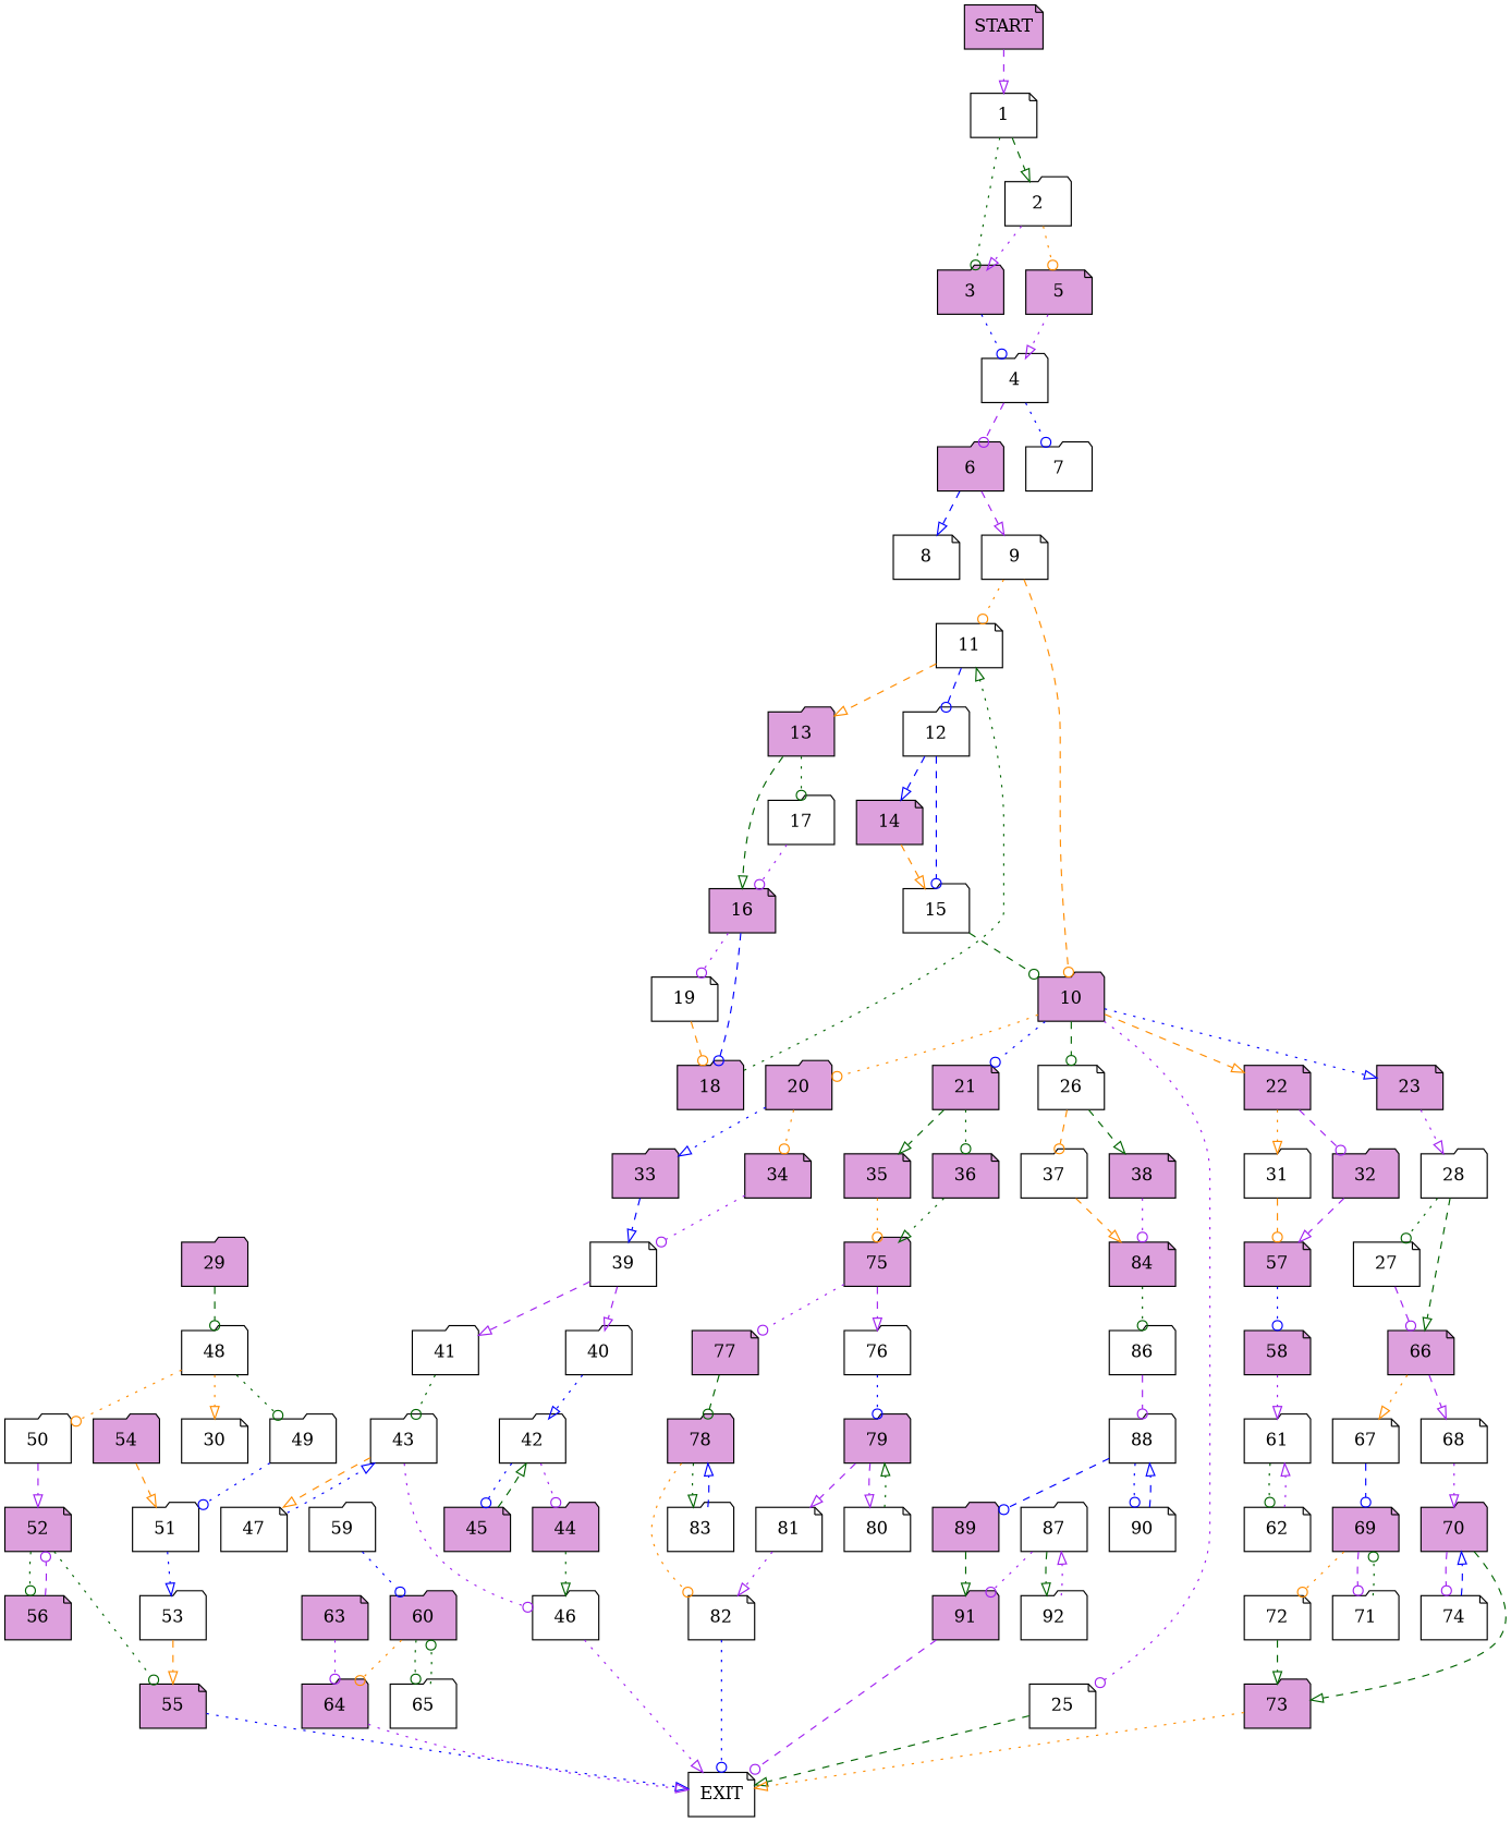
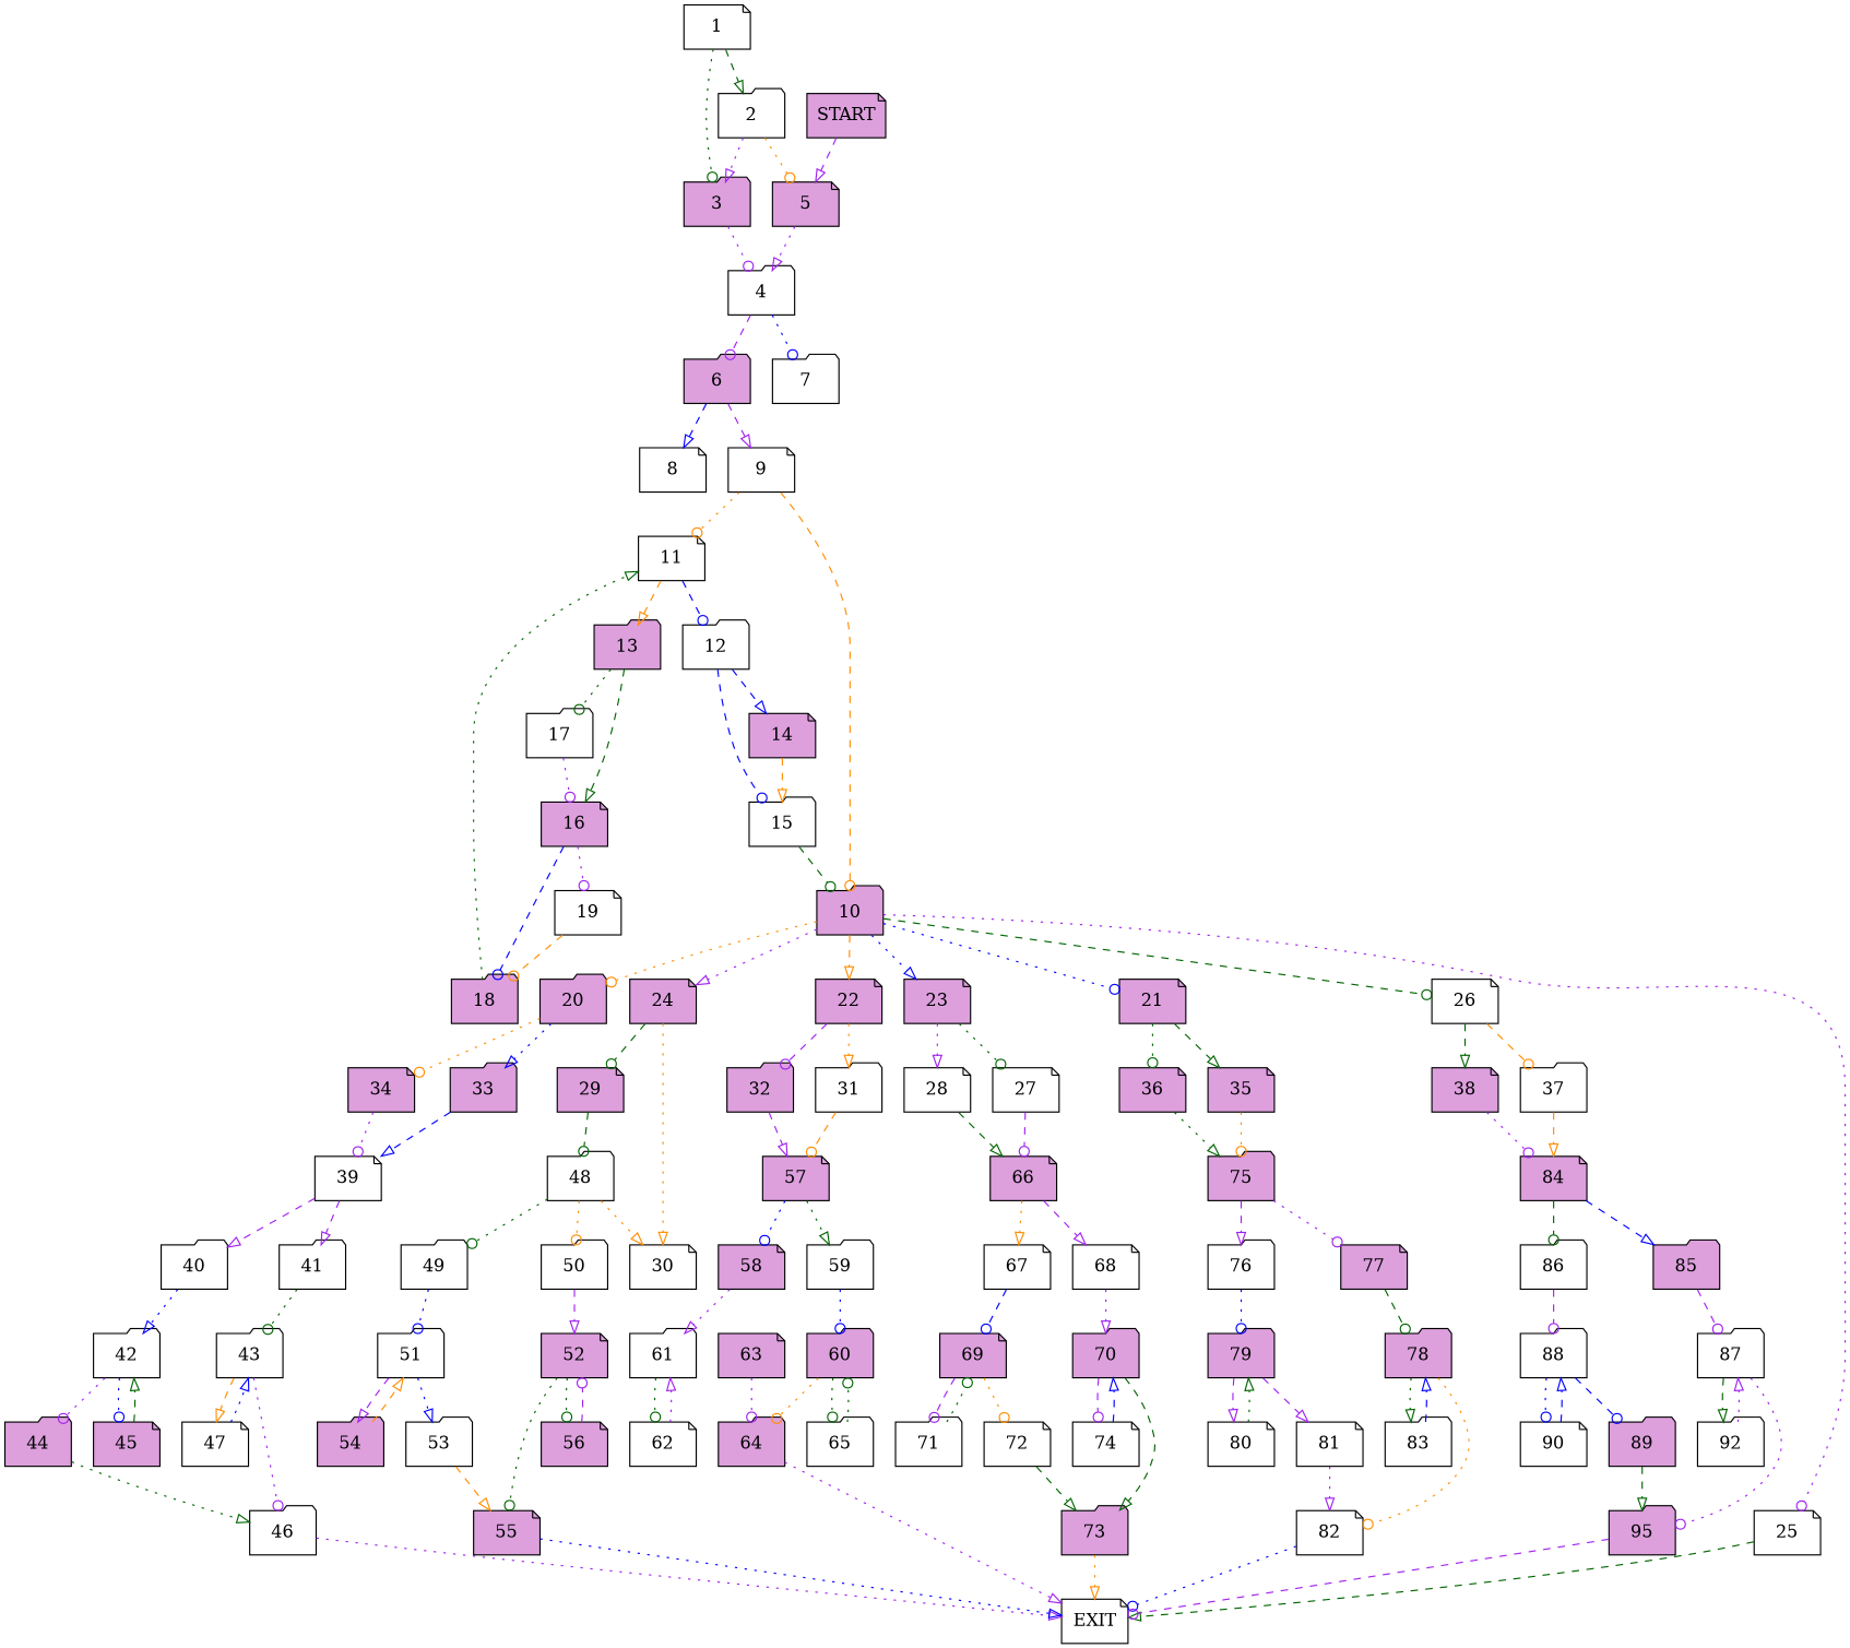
  digraph {
    node [fillcolor=white shape=folder style=filled]
    edge [arrowhead=odot color=purple style=dotted]
    n1 [fillcolor=plum label=START shape=note]
    1 [shape=note]
    2
    3 [fillcolor=plum]
    n5 [label=EXIT shape=note]
    5 [fillcolor=plum shape=note]
    4
    6 [fillcolor=plum]
    7
    8 [shape=note]
    9 [shape=note]
    11 [shape=note]
    10 [fillcolor=plum]
    12
    13 [fillcolor=plum]
    20 [fillcolor=plum]
    21 [fillcolor=plum shape=note]
    22 [fillcolor=plum shape=note]
    23 [fillcolor=plum shape=note]
+   24 [fillcolor=plum shape=note]
    25 [shape=note]
    26 [shape=note]
    33 [fillcolor=plum]
    34 [fillcolor=plum shape=note]
    35 [fillcolor=plum shape=note]
    36 [fillcolor=plum shape=note]
    31
    32 [fillcolor=plum]
    27 [shape=note]
-   28
-   29 [fillcolor=plum]
+   28 [shape=note]
+   29 [fillcolor=plum shape=note]
    30 [shape=note]
    37
    38 [fillcolor=plum shape=note]
    14 [fillcolor=plum shape=note]
    15
    16 [fillcolor=plum shape=note]
    17
    18 [fillcolor=plum]
    19 [shape=note]
    39 [shape=note]
    75 [fillcolor=plum]
    57 [fillcolor=plum shape=note]
    66 [fillcolor=plum shape=note]
    48
    84 [fillcolor=plum shape=note]
    67 [shape=note]
    68 [shape=note]
    49
    50
    58 [fillcolor=plum shape=note]
    59
    40
    41
    76
    77 [fillcolor=plum shape=note]
+   85 [fillcolor=plum]
    86
    42
    43
    44 [fillcolor=plum]
    45 [fillcolor=plum shape=note]
    46
    47 [shape=note]
    51
    52 [fillcolor=plum shape=note]
    53
    54 [fillcolor=plum]
    55 [fillcolor=plum shape=note]
    56 [fillcolor=plum shape=note]
    61
    60 [fillcolor=plum]
    62 [shape=note]
    64 [fillcolor=plum]
    65
    63 [fillcolor=plum shape=note]
    69 [fillcolor=plum shape=note]
    70 [fillcolor=plum]
    71
    72 [shape=note]
    73 [fillcolor=plum]
    74 [shape=note]
    79 [fillcolor=plum]
    78 [fillcolor=plum]
    80 [shape=note]
    81 [shape=note]
    82 [shape=note]
    83
    87
    88
-   91 [fillcolor=plum]
+   91 [fillcolor=plum label=95]
    92
    89 [fillcolor=plum]
    90 [shape=note]
-   n1 -> 1 [arrowhead=onormal style=dashed]
+   n1 -> 5 [arrowhead=onormal style=dashed]
    1 -> 2 [arrowhead=onormal color=darkgreen style=dashed]
    1 -> 3 [color=darkgreen]
    2 -> 3 [arrowhead=onormal]
    2 -> 5 [color=darkorange]
-   3 -> 4 [color=blue]
+   3 -> 4
    5 -> 4 [arrowhead=onormal]
    4 -> 6 [style=dashed]
    4 -> 7 [color=blue]
    6 -> 8 [arrowhead=onormal color=blue style=dashed]
    6 -> 9 [arrowhead=onormal style=dashed]
    9 -> 11 [color=darkorange]
    9 -> 10 [color=darkorange style=dashed]
    11 -> 12 [color=blue style=dashed]
    11 -> 13 [arrowhead=onormal color=darkorange style=dashed]
    10 -> 20 [color=darkorange]
    10 -> 21 [color=blue]
    10 -> 22 [arrowhead=onormal color=darkorange style=dashed]
    10 -> 23 [arrowhead=onormal color=blue]
+   10 -> 24 [arrowhead=onormal]
    10 -> 25
    10 -> 26 [color=darkgreen style=dashed]
    12 -> 14 [arrowhead=onormal color=blue style=dashed]
    12 -> 15 [color=blue style=dashed]
    13 -> 16 [arrowhead=onormal color=darkgreen style=dashed]
    13 -> 17 [color=darkgreen]
    20 -> 33 [arrowhead=onormal color=blue]
    20 -> 34 [color=darkorange]
    21 -> 35 [arrowhead=onormal color=darkgreen style=dashed]
    21 -> 36 [color=darkgreen]
    22 -> 31 [arrowhead=onormal color=darkorange]
    22 -> 32 [style=dashed]
-   28 -> 27 [color=darkgreen]
+   23 -> 27 [color=darkgreen]
    23 -> 28 [arrowhead=onormal]
+   24 -> 29 [color=darkgreen style=dashed]
+   24 -> 30 [arrowhead=onormal color=darkorange]
    25 -> n5 [arrowhead=onormal color=darkgreen style=dashed]
    26 -> 37 [color=darkorange style=dashed]
    26 -> 38 [arrowhead=onormal color=darkgreen style=dashed]
    33 -> 39 [arrowhead=onormal color=blue style=dashed]
    34 -> 39
    35 -> 75 [color=darkorange]
    36 -> 75 [arrowhead=onormal color=darkgreen]
    31 -> 57 [color=darkorange style=dashed]
    32 -> 57 [arrowhead=onormal style=dashed]
    27 -> 66 [style=dashed]
    28 -> 66 [arrowhead=onormal color=darkgreen style=dashed]
    29 -> 48 [color=darkgreen style=dashed]
    37 -> 84 [arrowhead=onormal color=darkorange style=dashed]
    38 -> 84
    14 -> 15 [arrowhead=onormal color=darkorange style=dashed]
    15 -> 10 [color=darkgreen style=dashed]
    16 -> 18 [color=blue style=dashed]
    16 -> 19
    17 -> 16
    18 -> 11 [arrowhead=onormal color=darkgreen]
    19 -> 18 [color=darkorange style=dashed]
    39 -> 40 [arrowhead=onormal style=dashed]
    39 -> 41 [arrowhead=onormal style=dashed]
    75 -> 76 [arrowhead=onormal style=dashed]
    75 -> 77
    57 -> 58 [color=blue]
+   57 -> 59 [arrowhead=onormal color=darkgreen]
    66 -> 67 [arrowhead=onormal color=darkorange]
    66 -> 68 [arrowhead=onormal style=dashed]
    48 -> 30 [arrowhead=onormal color=darkorange]
    48 -> 49 [color=darkgreen]
    48 -> 50 [color=darkorange]
-   84 -> 86 [color=darkgreen]
+   84 -> 85 [arrowhead=onormal color=blue style=dashed]
+   84 -> 86 [color=darkgreen style=dashed]
    67 -> 69 [color=blue style=dashed]
    68 -> 70 [arrowhead=onormal]
    49 -> 51 [color=blue]
    50 -> 52 [arrowhead=onormal style=dashed]
    58 -> 61 [arrowhead=onormal]
    59 -> 60 [color=blue]
    40 -> 42 [arrowhead=onormal color=blue]
    41 -> 43 [color=darkgreen]
    76 -> 79 [color=blue]
    77 -> 78 [color=darkgreen style=dashed]
+   85 -> 87 [style=dashed]
    86 -> 88 [style=dashed]
    42 -> 44
    42 -> 45 [color=blue]
    43 -> 46
    43 -> 47 [arrowhead=onormal color=darkorange style=dashed]
    44 -> 46 [arrowhead=onormal color=darkgreen]
    45 -> 42 [arrowhead=onormal color=darkgreen style=dashed]
    46 -> n5 [arrowhead=onormal]
    47 -> 43 [arrowhead=onormal color=blue]
    51 -> 53 [arrowhead=onormal color=blue]
+   51 -> 54 [arrowhead=onormal style=dashed]
    52 -> 55 [color=darkgreen]
    52 -> 56 [color=darkgreen]
    53 -> 55 [arrowhead=onormal color=darkorange style=dashed]
    54 -> 51 [arrowhead=onormal color=darkorange style=dashed]
    55 -> n5 [arrowhead=onormal color=blue]
    56 -> 52 [style=dashed]
    61 -> 62 [color=darkgreen]
    60 -> 64 [color=darkorange]
    60 -> 65 [color=darkgreen]
    62 -> 61 [arrowhead=onormal]
    64 -> n5 [arrowhead=onormal]
    65 -> 60 [color=darkgreen]
    63 -> 64
    69 -> 71 [style=dashed]
    69 -> 72 [color=darkorange]
    70 -> 73 [arrowhead=onormal color=darkgreen style=dashed]
    70 -> 74 [style=dashed]
    71 -> 69 [color=darkgreen]
    72 -> 73 [arrowhead=onormal color=darkgreen style=dashed]
    73 -> n5 [arrowhead=onormal color=darkorange]
    74 -> 70 [arrowhead=onormal color=blue style=dashed]
    79 -> 80 [arrowhead=onormal style=dashed]
    79 -> 81 [arrowhead=onormal style=dashed]
    78 -> 82 [color=darkorange]
    78 -> 83 [arrowhead=onormal color=darkgreen]
    80 -> 79 [arrowhead=onormal color=darkgreen]
    81 -> 82 [arrowhead=onormal]
    82 -> n5 [color=blue]
    83 -> 78 [arrowhead=onormal color=blue style=dashed]
    87 -> 91
    87 -> 92 [arrowhead=onormal color=darkgreen style=dashed]
    88 -> 89 [color=blue style=dashed]
    88 -> 90 [color=blue]
    91 -> n5 [style=dashed]
    92 -> 87 [arrowhead=onormal]
    89 -> 91 [arrowhead=onormal color=darkgreen style=dashed]
    90 -> 88 [arrowhead=onormal color=blue style=dashed]
  }
